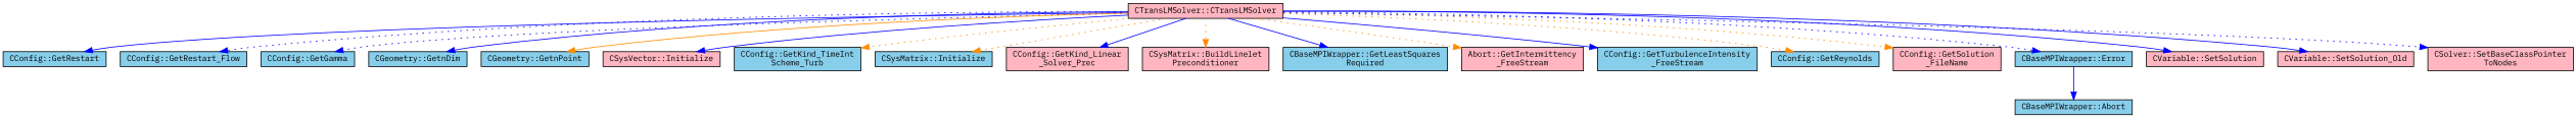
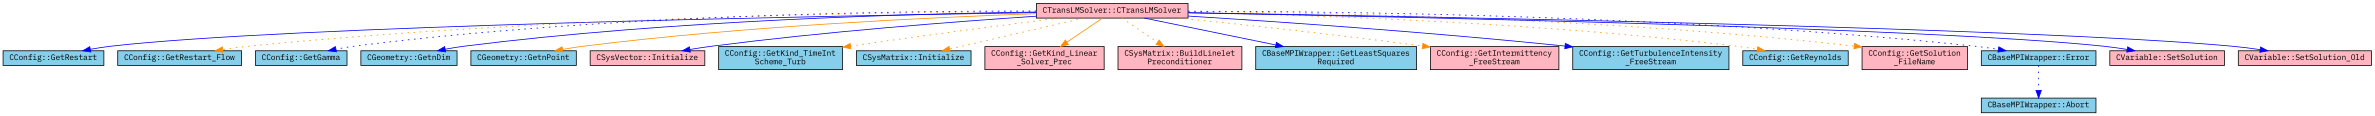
  digraph {
    fontname="IBM Plex Mono"
    rankdir=TB
    node [color=black fillcolor=skyblue fontname="IBM Plex Mono" fontsize=10 shape=record style=filled]
    edge [color=blue fontname="IBM Plex Mono" fontsize=10 labelfontname=Helvetica labelfontsize=10 style=solid]
    n1 [fillcolor=lightpink fontcolor=black height=0.2 label="CTransLMSolver::CTransLMSolver" width=0.4]
    n2 [height=0.2 label="CConfig::GetRestart" width=0.4]
    n3 [height=0.2 label="CConfig::GetRestart_Flow" width=0.4]
    n4 [height=0.2 label="CConfig::GetGamma" width=0.4]
    n5 [height=0.2 label="CGeometry::GetnDim" width=0.4]
    n6 [height=0.2 label="CGeometry::GetnPoint" width=0.4]
    n7 [fillcolor=lightpink height=0.2 label="CSysVector::Initialize" width=0.4]
    n8 [height=0.2 label="CConfig::GetKind_TimeInt\lScheme_Turb" width=0.4]
    n9 [height=0.2 label="CSysMatrix::Initialize" width=0.4]
    n10 [fillcolor=lightpink height=0.2 label="CConfig::GetKind_Linear\l_Solver_Prec" width=0.4]
    n11 [fillcolor=lightpink height=0.2 label="CSysMatrix::BuildLinelet\lPreconditioner" width=0.4]
    n12 [height=0.2 label="CBaseMPIWrapper::GetLeastSquares\lRequired" width=0.4]
-   n13 [fillcolor=lightpink height=0.2 label="Abort::GetIntermittency\l_FreeStream" width=0.4]
+   n13 [fillcolor=lightpink height=0.2 label="CConfig::GetIntermittency\l_FreeStream" width=0.4]
    n14 [height=0.2 label="CConfig::GetTurbulenceIntensity\l_FreeStream" width=0.4]
    n15 [height=0.2 label="CConfig::GetReynolds" width=0.4]
    n16 [fillcolor=lightpink height=0.2 label="CConfig::GetSolution\l_FileName" width=0.4]
    n17 [height=0.2 label="CBaseMPIWrapper::Error" width=0.4]
    n18 [fillcolor=lightpink height=0.2 label="CVariable::SetSolution" width=0.4]
    n19 [fillcolor=lightpink height=0.2 label="CVariable::SetSolution_Old" width=0.4]
-   n20 [fillcolor=lightpink height=0.2 label="CSolver::SetBaseClassPointer\lToNodes" width=0.4]
    n21 [height=0.2 label="CBaseMPIWrapper::Abort" width=0.4]
    n1 -> n2
-   n1 -> n3 [style=dotted]
+   n1 -> n3 [color=darkorange style=dotted]
    n1 -> n4 [style=dotted]
    n1 -> n5
    n1 -> n6 [color=darkorange]
    n1 -> n7
    n1 -> n8 [color=darkorange style=dotted]
    n1 -> n9 [color=darkorange style=dotted]
-   n1 -> n10
+   n1 -> n10 [color=darkorange]
    n1 -> n11 [color=darkorange style=dotted]
    n1 -> n12
    n1 -> n13 [color=darkorange style=dotted]
    n1 -> n14
    n1 -> n15 [color=darkorange style=dotted]
    n1 -> n16 [color=darkorange style=dotted]
    n1 -> n17 [style=dotted]
    n1 -> n18
    n1 -> n19
-   n1 -> n20 [style=dotted]
-   n17 -> n21
+   n17 -> n21 [style=dotted]
  }
